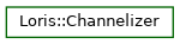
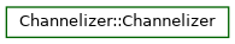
  digraph {
    rankdir=LR
-   n1 [color=darkgreen fillcolor=white fontname=Helvetica fontsize=10 height=0.2 label="Loris::Channelizer" shape=record style=filled width=0.4]
+   n1 [color=darkgreen fillcolor=white fontname=Helvetica fontsize=10 height=0.2 label="Channelizer::Channelizer" shape=record style=filled width=0.4]
  }
